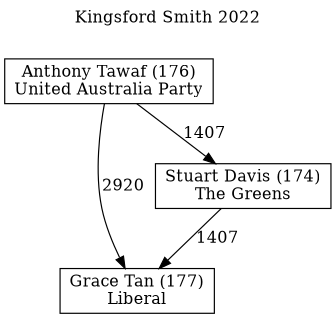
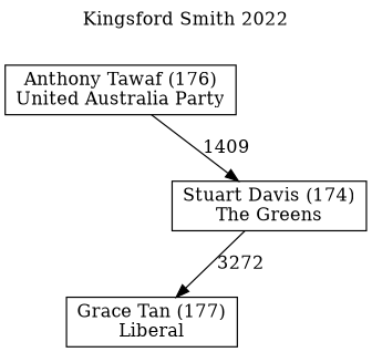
  digraph {
    label="Kingsford Smith 2022"
    labelloc=t
    mclimit=10
    node [shape=box]
    n1 [label="Grace Tan (177)\nLiberal"]
    n2 [label="Stuart Davis (174)\nThe Greens"]
    n3 [label="Anthony Tawaf (176)\nUnited Australia Party"]
-   n2 -> n1 [label=1407]
-   n3 -> n1 [label=2920]
-   n3 -> n2 [label=1407]
+   n2 -> n1 [label=3272]
+   n3 -> n2 [label=1409]
  }
